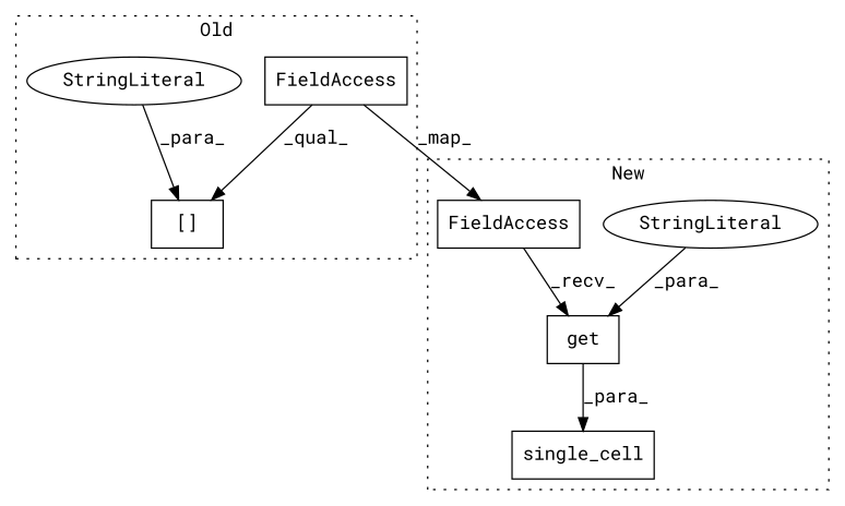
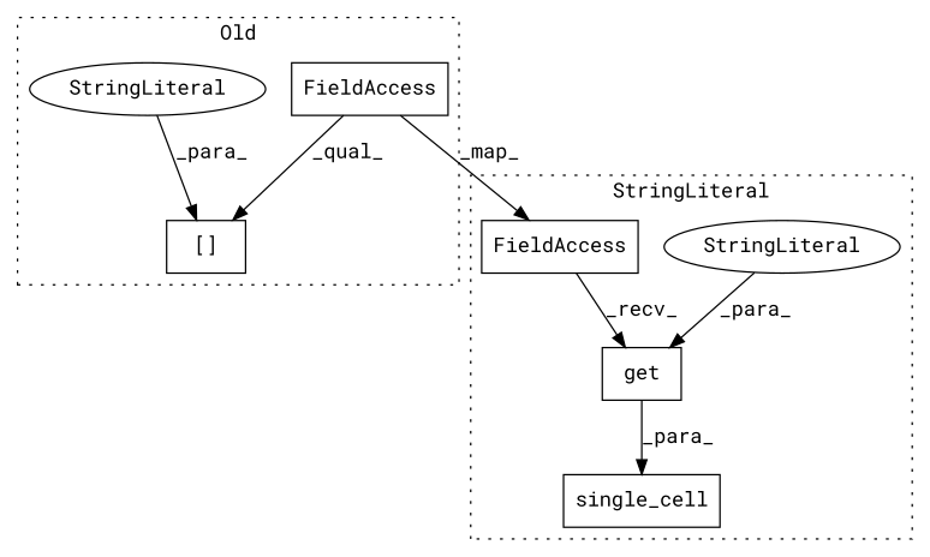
  digraph {
    fontname="Roboto Mono"
    node [a=45 fontname="Roboto Mono" l="12,1" shape=box]
    edge [fontname="Roboto Mono"]
    n1 [a=2 label="[]" s="10648,10676"]
    n2 [l=16 label=StringLiteral s=10660 shape=ellipse]
    n3 [a=22 l=11 label=FieldAccess s=10648]
    n4 [a=32 label=single_cell s="10404,10604"]
    n5 [a=32 l="4,1" label=get s="10453,10484"]
    n6 [l=18 label=StringLiteral s=10457 shape=ellipse]
    n7 [a=22 l=11 label=FieldAccess s=10441]
    subgraph cluster_1 {
      label=Old
      style=dotted
      n1
      n2
      n3
    }
    subgraph cluster_2 {
-     label=New
+     label=StringLiteral
      style=dotted
      n4
      n5
      n6
      n7
    }
    n2 -> n1 [label=_para_]
    n3 -> n1 [label=_qual_]
    n3 -> n7 [label=_map_]
    n5 -> n4 [label=_para_]
    n6 -> n5 [label=_para_]
    n7 -> n5 [label=_recv_]
  }
